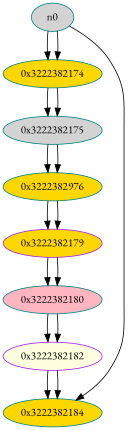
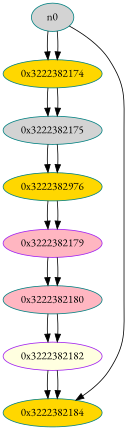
  digraph {
    fontname="EB Garamond"
    node [color=teal fillcolor=gold fontname="EB Garamond" style=filled]
    edge [fontname="EB Garamond"]
    n1 [label="0x3222382174"]
    n2 [fillcolor=lightgrey label="0x3222382175"]
    n3 [label="0x3222382976"]
-   n4 [color=purple label="0x3222382179"]
+   n4 [color=purple fillcolor=lightpink label="0x3222382179"]
    n5 [fillcolor=lightpink label="0x3222382180"]
    n6 [color=purple fillcolor=lightyellow label="0x3222382182"]
    n7 [label="0x3222382184"]
    n0 [fillcolor=lightgrey]
    n1 -> n2
    n1 -> n2
    n2 -> n3
    n2 -> n3
    n3 -> n4
    n3 -> n4
    n4 -> n5
    n4 -> n5
    n5 -> n6
    n5 -> n6
    n6 -> n7
    n6 -> n7
    n0 -> n1
    n0 -> n1
    n0 -> n7
  }
